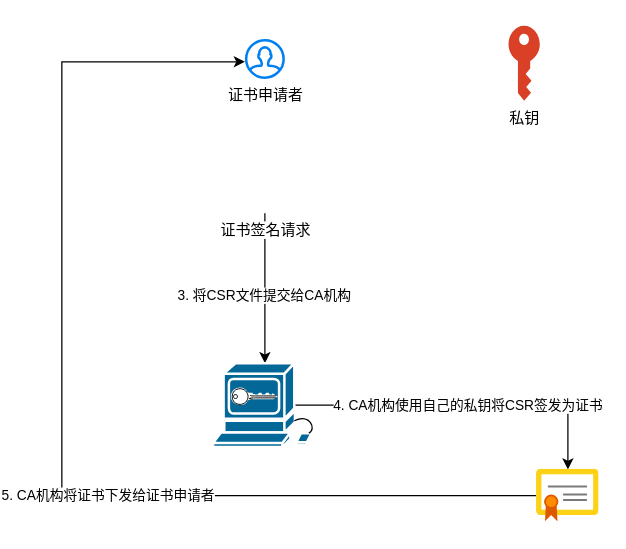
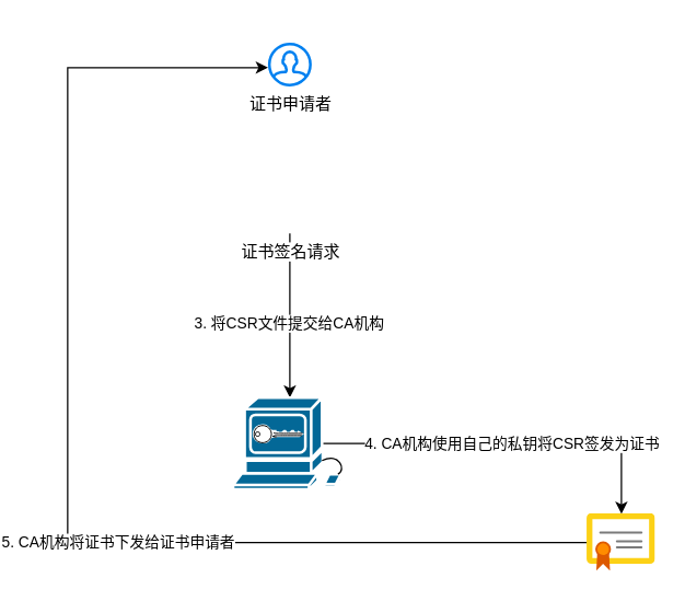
  <mxCell id="0" />
  <mxCell id="1" parent="0" />
  <mxCell id="2" value="证书申请者" style="html=1;verticalLabelPosition=bottom;align=center;labelBackgroundColor=#ffffff;verticalAlign=top;strokeWidth=2;strokeColor=#0080F0;shadow=0;dashed=0;shape=mxgraph.ios7.icons.user;" vertex="1" parent="1"><mxGeometry x="167.5" y="31.5" width="30" height="30" as="geometry" /></mxCell>
- <mxCell id="3" value="私钥" style="sketch=0;pointerEvents=1;shadow=0;dashed=0;html=1;strokeColor=none;labelPosition=center;verticalLabelPosition=bottom;verticalAlign=top;outlineConnect=0;align=center;shape=mxgraph.office.security.key_permissions;fillColor=#DA4026;" vertex="1" parent="1"><mxGeometry x="377.5" y="20" width="25" height="60" as="geometry" /></mxCell>
  <mxCell id="4" style="edgeStyle=orthogonalEdgeStyle;rounded=0;orthogonalLoop=1;jettySize=auto;html=1;exitX=0.5;exitY=1;exitDx=0;exitDy=0;" edge="1" parent="1" source="6" target="9"><mxGeometry relative="1" as="geometry" /></mxCell>
  <mxCell id="5" value="3. 将CSR文件提交给CA机构" style="edgeLabel;html=1;align=center;verticalAlign=middle;resizable=0;points=[];" vertex="1" connectable="0" parent="4"><mxGeometry x="0.089" y="-1" relative="1" as="geometry"><mxPoint as="offset" /></mxGeometry></mxCell>
  <mxCell id="6" value="证书签名请求" style="shape=image;html=1;verticalAlign=top;verticalLabelPosition=bottom;labelBackgroundColor=#ffffff;imageAspect=0;aspect=fixed;image=https://cdn3.iconfinder.com/data/icons/dompicon-glyph-file-format-2/256/file-csr-format-type-128.png" vertex="1" parent="1"><mxGeometry x="152.5" y="110" width="60" height="60" as="geometry" /></mxCell>
  <mxCell id="7" style="edgeStyle=orthogonalEdgeStyle;rounded=0;orthogonalLoop=1;jettySize=auto;html=1;exitX=0.785;exitY=0.5;exitDx=0;exitDy=0;exitPerimeter=0;" edge="1" parent="1" source="9" target="12"><mxGeometry relative="1" as="geometry" /></mxCell>
  <mxCell id="8" value="4. CA机构使用自己的私钥将CSR签发为证书" style="edgeLabel;html=1;align=center;verticalAlign=middle;resizable=0;points=[];" vertex="1" connectable="0" parent="7"><mxGeometry x="-0.3" y="-1" relative="1" as="geometry"><mxPoint x="43" y="-1" as="offset" /></mxGeometry></mxCell>
  <mxCell id="9" value="" style="shape=mxgraph.cisco.misc.cisco_ca;html=1;pointerEvents=1;dashed=0;fillColor=#036897;strokeColor=#ffffff;strokeWidth=2;verticalLabelPosition=bottom;verticalAlign=top;align=center;outlineConnect=0;" vertex="1" parent="1"><mxGeometry x="141" y="290" width="83" height="67" as="geometry" /></mxCell>
  <mxCell id="10" style="edgeStyle=orthogonalEdgeStyle;rounded=0;orthogonalLoop=1;jettySize=auto;html=1;entryX=-0.031;entryY=0.575;entryDx=0;entryDy=0;entryPerimeter=0;" edge="1" parent="1" source="12" target="2"><mxGeometry relative="1" as="geometry"><Array as="points"><mxPoint x="20" y="396" /><mxPoint x="20" y="49" /></Array></mxGeometry></mxCell>
  <mxCell id="11" value="5. CA机构将证书下发给证书申请者" style="edgeLabel;html=1;align=center;verticalAlign=middle;resizable=0;points=[];" vertex="1" connectable="0" parent="10"><mxGeometry x="-0.213" y="-1" relative="1" as="geometry"><mxPoint as="offset" /></mxGeometry></mxCell>
  <mxCell id="12" value="" style="sketch=0;aspect=fixed;html=1;points=[];align=center;image;fontSize=12;image=img/lib/mscae/Certificate.svg;" vertex="1" parent="1"><mxGeometry x="400" y="375" width="50" height="42" as="geometry" /></mxCell>
